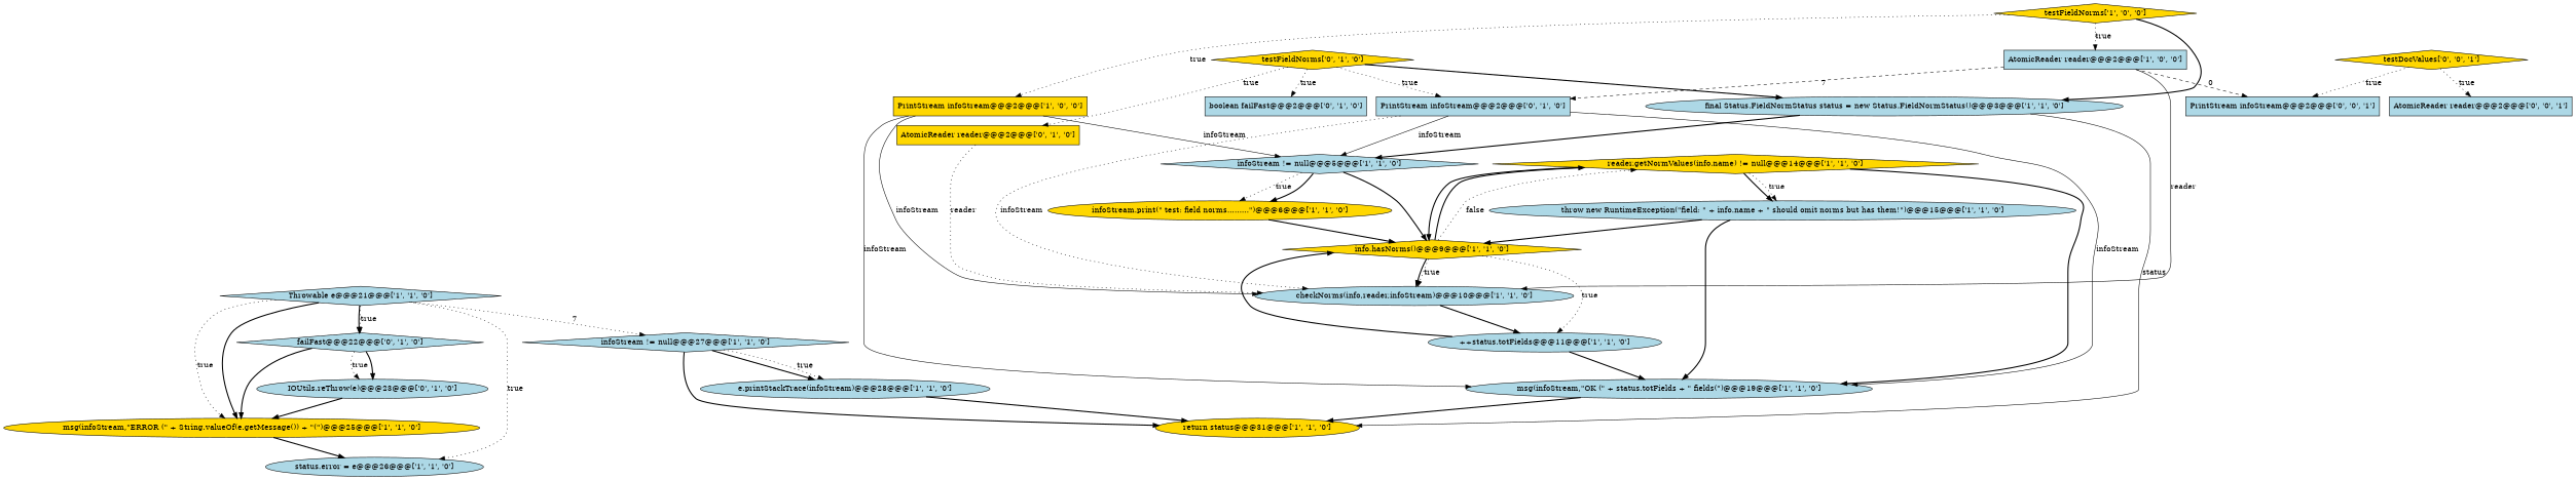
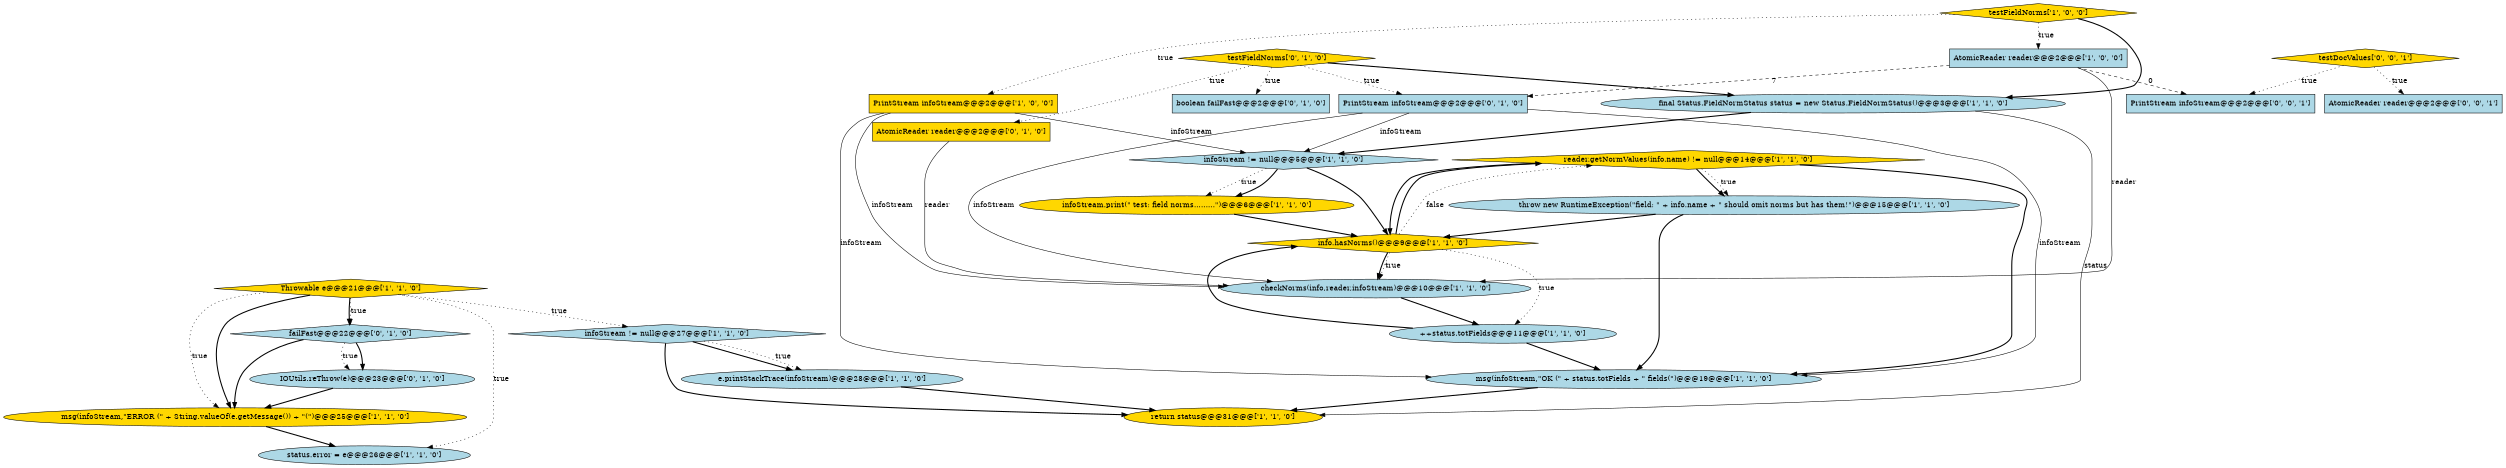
  digraph {
    node [fillcolor=lightblue shape=ellipse style=filled]
    edge [style=bold]
    n1 [fillcolor=gold label="msg(infoStream,\"ERROR (\" + String.valueOf(e.getMessage()) + \"(\")@@@25@@@['1', '1', '0']"]
    n2 [label="status.error = e@@@26@@@['1', '1', '0']"]
    n3 [fillcolor=gold label="reader.getNormValues(info.name) != null@@@14@@@['1', '1', '0']" shape=diamond]
    n4 [label="throw new RuntimeException(\"field: \" + info.name + \" should omit norms but has them!\")@@@15@@@['1', '1', '0']"]
    n5 [fillcolor=gold label="info.hasNorms()@@@9@@@['1', '1', '0']" shape=diamond]
    n6 [label="msg(infoStream,\"OK (\" + status.totFields + \" fields(\")@@@19@@@['1', '1', '0']"]
    n7 [label="checkNorms(info,reader,infoStream)@@@10@@@['1', '1', '0']"]
    n8 [label="++status.totFields@@@11@@@['1', '1', '0']"]
    n9 [fillcolor=gold label="return status@@@31@@@['1', '1', '0']"]
    n10 [label="failFast@@@22@@@['0', '1', '0']" shape=diamond]
    n11 [label="IOUtils.reThrow(e)@@@23@@@['0', '1', '0']"]
    n12 [fillcolor=gold label="testFieldNorms['1', '0', '0']" shape=diamond]
    n13 [label="final Status.FieldNormStatus status = new Status.FieldNormStatus()@@@3@@@['1', '1', '0']"]
    n14 [fillcolor=gold label="PrintStream infoStream@@@2@@@['1', '0', '0']" shape=box]
    n15 [label="AtomicReader reader@@@2@@@['1', '0', '0']" shape=box]
    n16 [label="infoStream != null@@@5@@@['1', '1', '0']" shape=diamond]
    n17 [label="PrintStream infoStream@@@2@@@['0', '1', '0']" shape=box]
    n18 [label="PrintStream infoStream@@@2@@@['0', '0', '1']" shape=box]
    n19 [fillcolor=gold label="AtomicReader reader@@@2@@@['0', '1', '0']" shape=box]
    n20 [label="infoStream != null@@@27@@@['1', '1', '0']" shape=diamond]
    n21 [label="e.printStackTrace(infoStream)@@@28@@@['1', '1', '0']"]
    n22 [fillcolor=gold label="testFieldNorms['0', '1', '0']" shape=diamond]
    n23 [label="boolean failFast@@@2@@@['0', '1', '0']" shape=box]
    n24 [fillcolor=gold label="infoStream.print(\" test: field norms.........\")@@@6@@@['1', '1', '0']"]
    n25 [fillcolor=gold label="testDocValues['0', '0', '1']" shape=diamond]
    n26 [label="AtomicReader reader@@@2@@@['0', '0', '1']" shape=box]
-   n27 [label="Throwable e@@@21@@@['1', '1', '0']" shape=diamond]
+   n27 [fillcolor=gold label="Throwable e@@@21@@@['1', '1', '0']" shape=diamond]
    n1 -> n2
    n3 -> n4
    n3 -> n4 [label=true style=dotted]
    n3 -> n5
    n3 -> n6
    n4 -> n5
    n4 -> n6
    n5 -> n3 [label=false style=dotted]
    n5 -> n3
    n5 -> n7 [label=true style=dotted]
    n5 -> n7
    n5 -> n8 [label=true style=dotted]
    n6 -> n9
    n7 -> n8
    n8 -> n5
    n8 -> n6
    n10 -> n1
    n10 -> n11
    n10 -> n11 [label=true style=dotted]
    n11 -> n1
    n12 -> n13
    n12 -> n14 [label=true style=dotted]
    n12 -> n15 [label=true style=dotted]
    n13 -> n9 [label=status style=solid]
    n13 -> n16
    n14 -> n6 [label=infoStream style=solid]
    n14 -> n7 [label=infoStream style=solid]
    n14 -> n16 [label=infoStream style=solid]
    n15 -> n7 [label=reader style=solid]
    n15 -> n17 [label=7 style=dashed]
    n15 -> n18 [label=0 style=dashed]
    n16 -> n5
    n16 -> n24 [label=true style=dotted]
    n16 -> n24
    n17 -> n6 [label=infoStream style=solid]
-   n17 -> n7 [label=infoStream style=dotted]
+   n17 -> n7 [label=infoStream style=solid]
    n17 -> n16 [label=infoStream style=solid]
-   n19 -> n7 [label=reader style=dotted]
+   n19 -> n7 [label=reader style=solid]
    n20 -> n9
    n20 -> n21
    n20 -> n21 [label=true style=dotted]
    n21 -> n9
    n22 -> n13
    n22 -> n17 [label=true style=dotted]
    n22 -> n19 [label=true style=dotted]
    n22 -> n23 [label=true style=dotted]
    n24 -> n5
    n25 -> n18 [label=true style=dotted]
    n25 -> n26 [label=true style=dotted]
    n27 -> n1 [label=true style=dotted]
    n27 -> n1
    n27 -> n2 [label=true style=dotted]
    n27 -> n10
    n27 -> n10 [label=true style=dotted]
-   n27 -> n20 [label=7 style=dotted]
+   n27 -> n20 [label=true style=dotted]
  }
